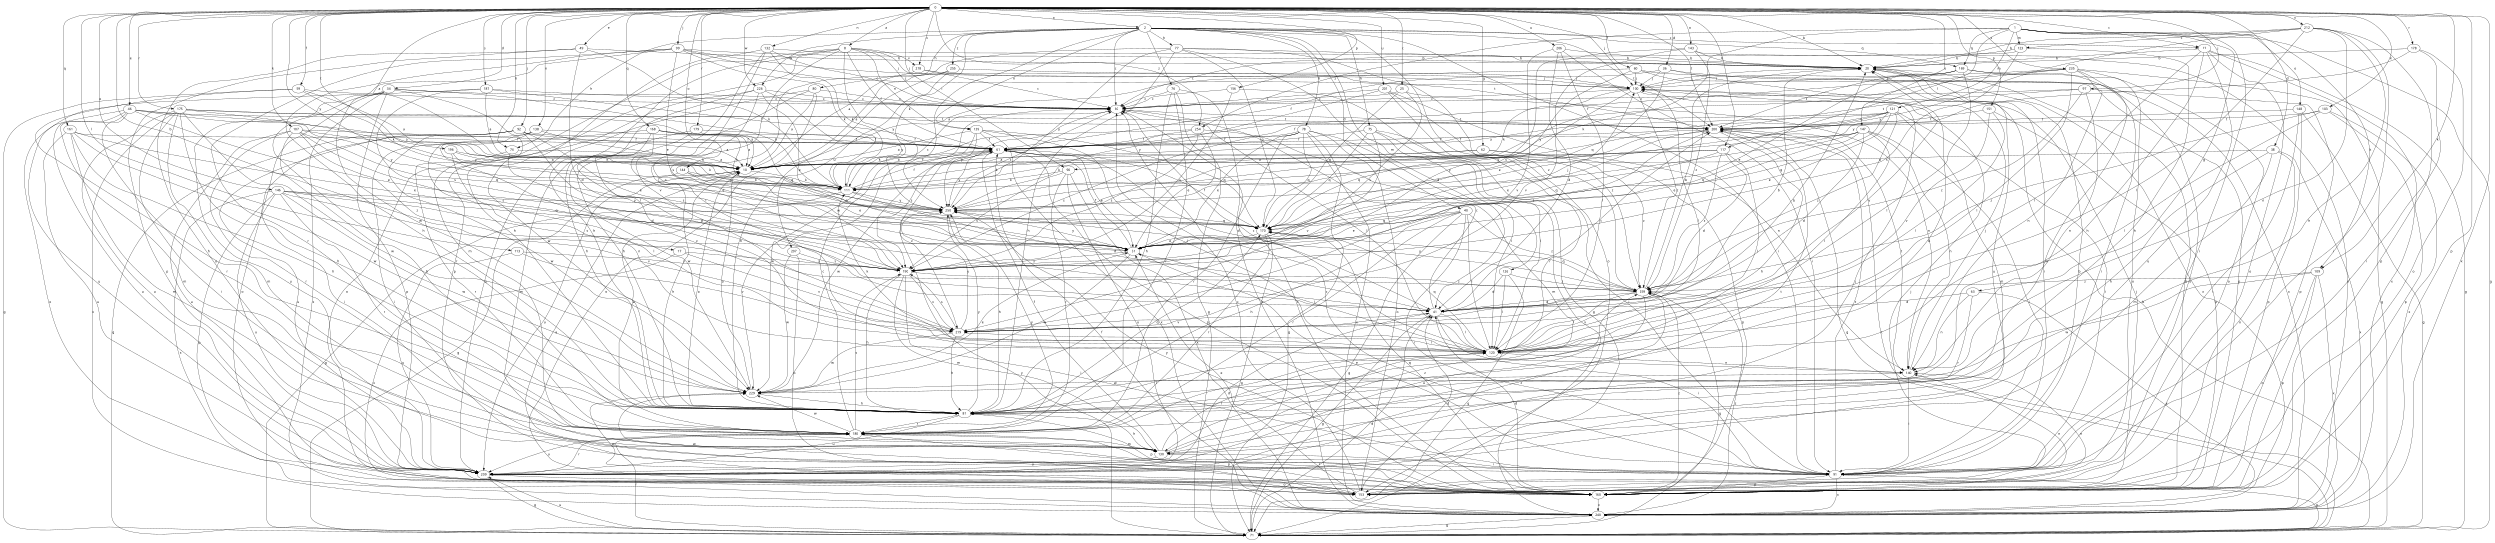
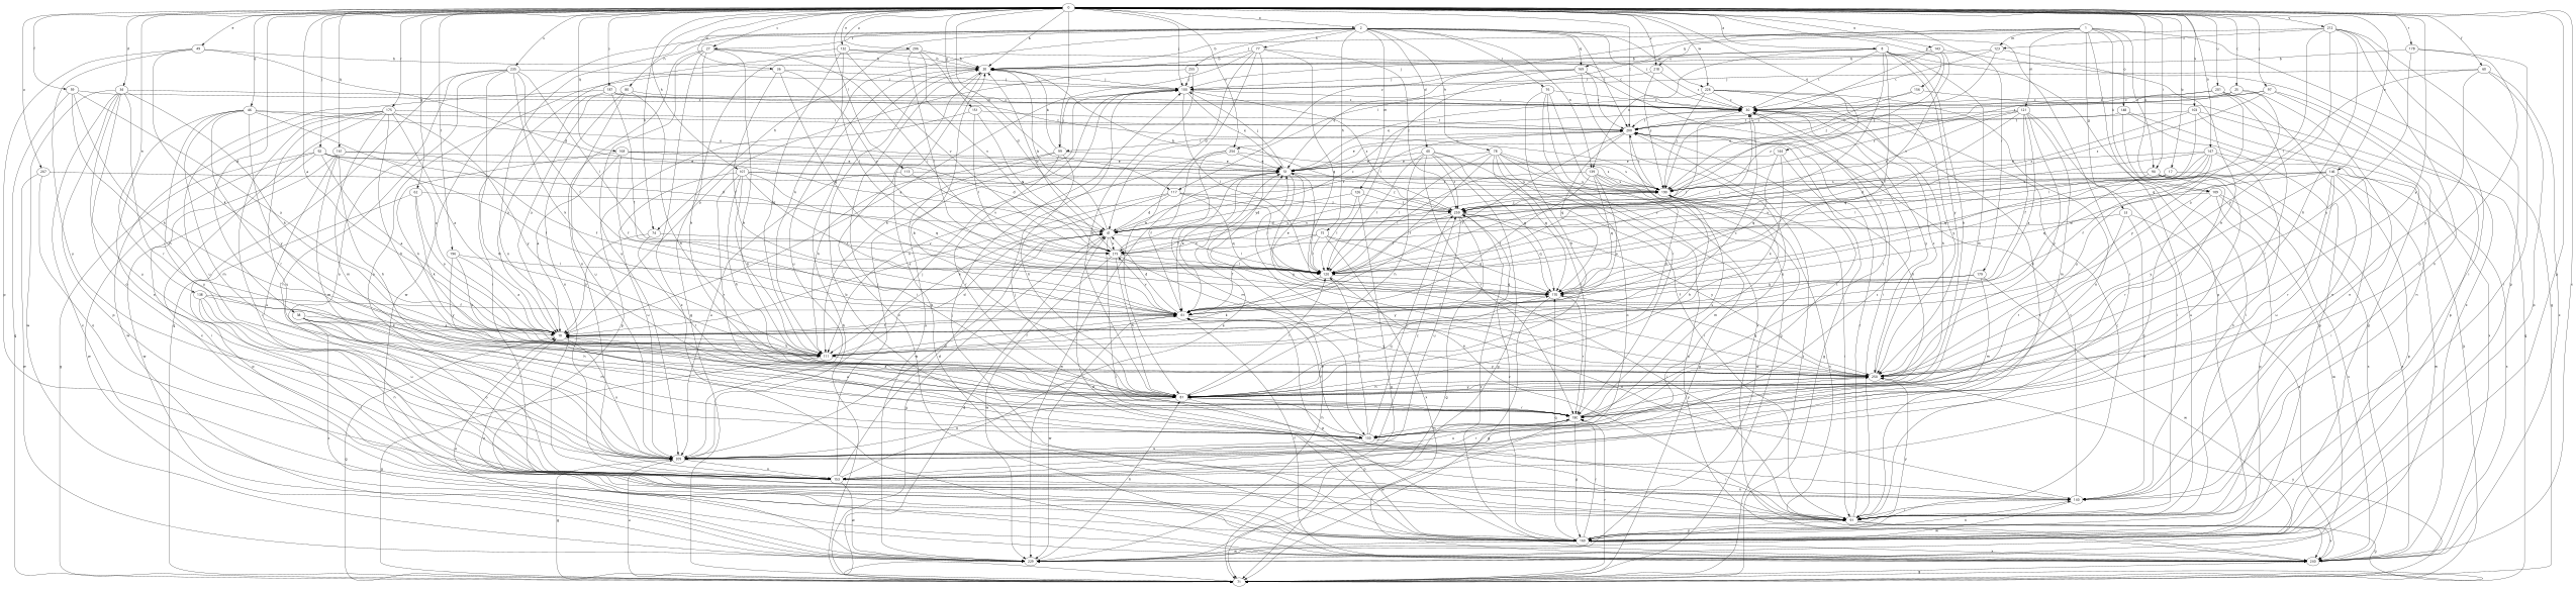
  strict digraph {
    fontname="Noto Sans"
    node [fontname="Noto Sans"]
    edge [fontname="Noto Sans"]
    0
    2
    8
    10
    17
    20
    25
    27
    34
    36
    38
    46
    49
    59
    60
    62
    74
    90
    92
    97
    99
    100
    103
    107
    109
    113
    117
    132
    138
    143
    144
    146
    147
    151
    156
    160
    161
    168
    175
    178
    179
    187
    196
    200
    201
    206
    207
    212
    218
    226
    235
    240
    250
    254
    91
    169
    30
    40
    75
    76
    77
    78
    80
    111
    126
    139
    n67 [label=153]
    229
    255
    61
    81
    120
    130
    71
    209
    190
    219
    140
    170
    180
    51
    41
    259
    123
    1
    63
    121
    148
    0 -> 2 [label=a]
    0 -> 8 [label=a]
    0 -> 10 [label=a]
    0 -> 17 [label=b]
    0 -> 20 [label=b]
    0 -> 25 [label=c]
    0 -> 27 [label=c]
    0 -> 34 [label=d]
    0 -> 36 [label=d]
    0 -> 38 [label=d]
    0 -> 46 [label=e]
    0 -> 49 [label=e]
    0 -> 59 [label=f]
    0 -> 60 [label=f]
    0 -> 62 [label=g]
    0 -> 74 [label=h]
    0 -> 90 [label=i]
    0 -> 92 [label=j]
    0 -> 97 [label=j]
    0 -> 99 [label=j]
    0 -> 100 [label=j]
    0 -> 103 [label=k]
    0 -> 107 [label=k]
    0 -> 109 [label=k]
    0 -> 113 [label=l]
    0 -> 117 [label=l]
    0 -> 132 [label=n]
    0 -> 138 [label=n]
    0 -> 143 [label=o]
    0 -> 144 [label=o]
    0 -> 146 [label=o]
    0 -> 147 [label=o]
    0 -> 151 [label=p]
    0 -> 156 [label=p]
    0 -> 160 [label=p]
    0 -> 161 [label=q]
    0 -> 168 [label=q]
    0 -> 175 [label=r]
    0 -> 178 [label=r]
    0 -> 179 [label=r]
    0 -> 187 [label=s]
    0 -> 196 [label=t]
    0 -> 200 [label=t]
    0 -> 201 [label=u]
    0 -> 206 [label=u]
-   255 -> 207 [label=u]
+   0 -> 207 [label=u]
    0 -> 212 [label=v]
    0 -> 218 [label=v]
    0 -> 226 [label=w]
    0 -> 235 [label=x]
    0 -> 240 [label=x]
    0 -> 250 [label=y]
    0 -> 254 [label=z]
    2 -> 27 [label=c]
    2 -> 74 [label=h]
    2 -> 200 [label=t]
    2 -> 226 [label=w]
    2 -> 91 [label=i]
    2 -> 169 [label=q]
    2 -> 30 [label=c]
    2 -> 40 [label=d]
    2 -> 75 [label=h]
    2 -> 76 [label=r]
    2 -> 77 [label=h]
    2 -> 78 [label=h]
    2 -> 80 [label=h]
    2 -> 111 [label=k]
    2 -> 126 [label=m]
    2 -> 139 [label=n]
    2 -> n67 [label=o]
    2 -> 229 [label=w]
    2 -> 255 [label=z]
    8 -> 100 [label=j]
    8 -> 160 [label=p]
    8 -> 218 [label=v]
    8 -> 250 [label=y]
    8 -> 30 [label=c]
    8 -> 139 [label=n]
    8 -> 61 [label=f]
    8 -> 81 [label=h]
    8 -> 120 [label=l]
    8 -> 130 [label=m]
    10 -> 111 [label=k]
    10 -> 61 [label=f]
    10 -> 71 [label=g]
    10 -> 209 [label=u]
    17 -> 240 [label=x]
    17 -> 190 [label=s]
    17 -> 219 [label=v]
    20 -> 100 [label=j]
    20 -> 240 [label=x]
    20 -> 91 [label=i]
    20 -> 209 [label=u]
    25 -> 30 [label=c]
    25 -> 190 [label=s]
    25 -> 140 [label=n]
    25 -> 170 [label=q]
    27 -> 20 [label=b]
    27 -> 240 [label=x]
    27 -> n67 [label=o]
    27 -> 81 [label=h]
    27 -> 120 [label=l]
    27 -> 71 [label=g]
    27 -> 209 [label=u]
    34 -> 160 [label=p]
    34 -> 240 [label=x]
    34 -> 30 [label=c]
    34 -> 111 [label=k]
    34 -> n67 [label=o]
    34 -> 229 [label=w]
    34 -> 209 [label=u]
    34 -> 180 [label=r]
    36 -> 100 [label=j]
    36 -> n67 [label=o]
    36 -> 61 [label=f]
    36 -> 219 [label=v]
    36 -> 170 [label=q]
    38 -> 10 [label=a]
    38 -> 240 [label=x]
    38 -> n67 [label=o]
    38 -> 81 [label=h]
    38 -> 130 [label=m]
    46 -> 10 [label=a]
    46 -> 200 [label=t]
    46 -> 250 [label=y]
    46 -> n67 [label=o]
    46 -> 130 [label=m]
    46 -> 209 [label=u]
    46 -> 180 [label=r]
    46 -> 51 [label=e]
    49 -> 20 [label=b]
    49 -> 160 [label=p]
    49 -> 111 [label=k]
    49 -> 209 [label=u]
    49 -> 41 [label=d]
    59 -> 10 [label=a]
    59 -> 30 [label=c]
    59 -> 111 [label=k]
    59 -> 81 [label=h]
    59 -> 71 [label=g]
    60 -> 10 [label=a]
    60 -> 100 [label=j]
    60 -> 160 [label=p]
    60 -> 240 [label=x]
    60 -> 250 [label=y]
    62 -> 10 [label=a]
    62 -> 160 [label=p]
    62 -> 111 [label=k]
    62 -> 259 [label=z]
    74 -> 10 [label=a]
    74 -> 219 [label=v]
    74 -> 180 [label=r]
    90 -> 240 [label=x]
    90 -> 111 [label=k]
    90 -> 209 [label=u]
    90 -> 190 [label=s]
    90 -> 180 [label=r]
    92 -> 10 [label=a]
    92 -> 91 [label=i]
    92 -> 229 [label=w]
    92 -> 61 [label=f]
    92 -> 71 [label=g]
    92 -> 51 [label=e]
    92 -> 41 [label=d]
    97 -> 160 [label=p]
    97 -> 200 [label=t]
    97 -> 30 [label=c]
    97 -> 140 [label=n]
    97 -> 259 [label=z]
    99 -> 20 [label=b]
    99 -> 100 [label=j]
-   99 -> 200 [label=t]
+   200 -> 99 [label=t]
    99 -> 111 [label=k]
    99 -> 229 [label=w]
    99 -> 81 [label=h]
    99 -> 180 [label=r]
    99 -> 51 [label=e]
    100 -> 30 [label=c]
    100 -> 111 [label=k]
    100 -> 120 [label=l]
    100 -> 51 [label=e]
    100 -> 259 [label=z]
    103 -> 160 [label=p]
    103 -> 200 [label=t]
    103 -> 240 [label=x]
    103 -> 120 [label=l]
    103 -> 259 [label=z]
    107 -> 111 [label=k]
    107 -> 61 [label=f]
    107 -> 81 [label=h]
    107 -> 209 [label=u]
    107 -> 190 [label=s]
    107 -> 170 [label=q]
    107 -> 180 [label=r]
    107 -> 259 [label=z]
    109 -> 160 [label=p]
    109 -> 240 [label=x]
    109 -> n67 [label=o]
    109 -> 229 [label=w]
    109 -> 259 [label=z]
    113 -> 209 [label=u]
    113 -> 190 [label=s]
    113 -> 219 [label=v]
    117 -> 10 [label=a]
    117 -> 111 [label=k]
    117 -> 120 [label=l]
    117 -> 170 [label=q]
    117 -> 41 [label=d]
    117 -> 259 [label=z]
    132 -> 20 [label=b]
    132 -> 30 [label=c]
    132 -> 111 [label=k]
    132 -> 81 [label=h]
    132 -> 120 [label=l]
    132 -> 219 [label=v]
    138 -> 91 [label=i]
    138 -> 111 [label=k]
    138 -> 61 [label=f]
    138 -> 209 [label=u]
    138 -> 140 [label=n]
    143 -> 20 [label=b]
    143 -> 240 [label=x]
    143 -> 190 [label=s]
    143 -> 219 [label=v]
    143 -> 259 [label=z]
    144 -> 111 [label=k]
    144 -> 81 [label=h]
    144 -> 170 [label=q]
    144 -> 51 [label=e]
    146 -> 160 [label=p]
    146 -> 240 [label=x]
    146 -> 250 [label=y]
    146 -> 229 [label=w]
    146 -> 209 [label=u]
    146 -> 190 [label=s]
    146 -> 219 [label=v]
    146 -> 170 [label=q]
    146 -> 180 [label=r]
    147 -> 250 [label=y]
    147 -> 91 [label=i]
    147 -> 61 [label=f]
    147 -> 120 [label=l]
    147 -> 140 [label=n]
    147 -> 170 [label=q]
    147 -> 51 [label=e]
    147 -> 41 [label=d]
    151 -> 160 [label=p]
    151 -> 200 [label=t]
    151 -> 120 [label=l]
    151 -> 219 [label=v]
    156 -> 30 [label=c]
    156 -> 71 [label=g]
    156 -> 190 [label=s]
    160 -> 10 [label=a]
    160 -> 20 [label=b]
    160 -> 100 [label=j]
    160 -> 240 [label=x]
    160 -> 250 [label=y]
    160 -> 30 [label=c]
    160 -> 229 [label=w]
    160 -> 140 [label=n]
    160 -> 170 [label=q]
    160 -> 180 [label=r]
    160 -> 41 [label=d]
    160 -> 259 [label=z]
    161 -> 229 [label=w]
    161 -> 61 [label=f]
    161 -> 81 [label=h]
    161 -> 130 [label=m]
    161 -> 209 [label=u]
    161 -> 51 [label=e]
    168 -> 10 [label=a]
    168 -> 111 [label=k]
    168 -> 61 [label=f]
    168 -> 190 [label=s]
    168 -> 51 [label=e]
    168 -> 41 [label=d]
    175 -> 10 [label=a]
    175 -> 200 [label=t]
    175 -> 240 [label=x]
    175 -> 250 [label=y]
    175 -> 91 [label=i]
    175 -> 229 [label=w]
    175 -> 81 [label=h]
    175 -> 130 [label=m]
    175 -> 209 [label=u]
    178 -> 20 [label=b]
    178 -> 250 [label=y]
    178 -> 91 [label=i]
    178 -> n67 [label=o]
    179 -> 229 [label=w]
    179 -> 61 [label=f]
    179 -> 130 [label=m]
    179 -> 170 [label=q]
    187 -> 10 [label=a]
    187 -> 30 [label=c]
    187 -> 61 [label=f]
    187 -> 209 [label=u]
    187 -> 190 [label=s]
    196 -> 10 [label=a]
    196 -> 250 [label=y]
    196 -> 111 [label=k]
    196 -> 120 [label=l]
    200 -> 61 [label=f]
    200 -> 81 [label=h]
    200 -> 71 [label=g]
    200 -> 170 [label=q]
    200 -> 51 [label=e]
    201 -> 250 [label=y]
    201 -> 30 [label=c]
    201 -> 140 [label=n]
    201 -> 180 [label=r]
    201 -> 259 [label=z]
    206 -> 20 [label=b]
    206 -> 91 [label=i]
    206 -> 120 [label=l]
    206 -> 219 [label=v]
    206 -> 41 [label=d]
    207 -> n67 [label=o]
    207 -> 229 [label=w]
    207 -> 190 [label=s]
    212 -> 20 [label=b]
    212 -> 160 [label=p]
    212 -> 250 [label=y]
    212 -> 91 [label=i]
    212 -> 81 [label=h]
    212 -> 120 [label=l]
    212 -> 140 [label=n]
    212 -> 123 [label=c]
    218 -> 100 [label=j]
    218 -> 30 [label=c]
    218 -> 190 [label=s]
    226 -> 250 [label=y]
    226 -> 30 [label=c]
    226 -> n67 [label=o]
    226 -> 81 [label=h]
    226 -> 190 [label=s]
    226 -> 51 [label=e]
    235 -> 100 [label=j]
    235 -> 111 [label=k]
    235 -> n67 [label=o]
    235 -> 61 [label=f]
    235 -> 120 [label=l]
    235 -> 130 [label=m]
    235 -> 71 [label=g]
    235 -> 140 [label=n]
    240 -> 61 [label=f]
    240 -> 71 [label=g]
    240 -> 259 [label=z]
    250 -> 30 [label=c]
    250 -> 81 [label=h]
    250 -> 170 [label=q]
    254 -> 111 [label=k]
    254 -> 61 [label=f]
    254 -> 130 [label=m]
    254 -> 190 [label=s]
    254 -> 51 [label=e]
    91 -> 20 [label=b]
    91 -> 160 [label=p]
    91 -> 200 [label=t]
    91 -> 240 [label=x]
    91 -> 30 [label=c]
    91 -> 71 [label=g]
    91 -> 51 [label=e]
    169 -> 100 [label=j]
    169 -> 200 [label=t]
    169 -> 91 [label=i]
    169 -> n67 [label=o]
    169 -> 120 [label=l]
    169 -> 51 [label=e]
    30 -> 200 [label=t]
    30 -> 250 [label=y]
    30 -> 120 [label=l]
    40 -> 91 [label=i]
    40 -> 81 [label=h]
    40 -> 120 [label=l]
    40 -> 71 [label=g]
    40 -> 170 [label=q]
    40 -> 180 [label=r]
    40 -> 51 [label=e]
    40 -> 259 [label=z]
    75 -> 240 [label=x]
    75 -> 91 [label=i]
    75 -> 61 [label=f]
    75 -> 120 [label=l]
    75 -> 219 [label=v]
    75 -> 170 [label=q]
    76 -> 240 [label=x]
    76 -> 30 [label=c]
    76 -> 81 [label=h]
    76 -> 71 [label=g]
    76 -> 180 [label=r]
    77 -> 10 [label=a]
    77 -> 20 [label=b]
    77 -> 250 [label=y]
    77 -> 81 [label=h]
    77 -> 170 [label=q]
    77 -> 41 [label=d]
    77 -> 259 [label=z]
    78 -> 240 [label=x]
    78 -> n67 [label=o]
    78 -> 61 [label=f]
    78 -> 120 [label=l]
    78 -> 71 [label=g]
    78 -> 190 [label=s]
    78 -> 170 [label=q]
    78 -> 180 [label=r]
    78 -> 51 [label=e]
    80 -> 10 [label=a]
    80 -> 30 [label=c]
    80 -> n67 [label=o]
    80 -> 81 [label=h]
    80 -> 209 [label=u]
    111 -> 250 [label=y]
    111 -> 30 [label=c]
    111 -> 61 [label=f]
    111 -> 71 [label=g]
    111 -> 41 [label=d]
    126 -> 120 [label=l]
    126 -> 71 [label=g]
    126 -> 41 [label=d]
    126 -> 259 [label=z]
    139 -> 10 [label=a]
    139 -> 240 [label=x]
    139 -> 229 [label=w]
    139 -> 61 [label=f]
    139 -> 120 [label=l]
    139 -> 190 [label=s]
    139 -> 170 [label=q]
    n67 -> 100 [label=j]
    n67 -> 30 [label=c]
    n67 -> 229 [label=w]
    n67 -> 140 [label=n]
    n67 -> 51 [label=e]
    n67 -> 41 [label=d]
    229 -> 10 [label=a]
    229 -> 81 [label=h]
    229 -> 51 [label=e]
    255 -> 10 [label=a]
    255 -> 100 [label=j]
    255 -> 81 [label=h]
    61 -> 10 [label=a]
    61 -> 160 [label=p]
    61 -> 250 [label=y]
    61 -> 229 [label=w]
    61 -> 219 [label=v]
    61 -> 51 [label=e]
    61 -> 41 [label=d]
    81 -> 10 [label=a]
    81 -> 20 [label=b]
    81 -> 160 [label=p]
    81 -> 250 [label=y]
    81 -> 120 [label=l]
    81 -> 209 [label=u]
    81 -> 170 [label=q]
    81 -> 180 [label=r]
    120 -> 30 [label=c]
    120 -> 111 [label=k]
    120 -> 140 [label=n]
    120 -> 170 [label=q]
    130 -> 200 [label=t]
    130 -> 91 [label=i]
    130 -> 61 [label=f]
    130 -> 81 [label=h]
    130 -> 120 [label=l]
    130 -> 209 [label=u]
    130 -> 259 [label=z]
    71 -> 20 [label=b]
    71 -> 200 [label=t]
    71 -> 250 [label=y]
    71 -> 209 [label=u]
    71 -> 180 [label=r]
    71 -> 41 [label=d]
    209 -> 100 [label=j]
    209 -> n67 [label=o]
    209 -> 71 [label=g]
    209 -> 180 [label=r]
    209 -> 41 [label=d]
    209 -> 259 [label=z]
    190 -> 200 [label=t]
    190 -> 91 [label=i]
    190 -> 81 [label=h]
    190 -> 130 [label=m]
    190 -> 219 [label=v]
    190 -> 259 [label=z]
    219 -> 20 [label=b]
    219 -> 250 [label=y]
    219 -> 229 [label=w]
    219 -> 81 [label=h]
    219 -> 120 [label=l]
    219 -> 190 [label=s]
    140 -> 100 [label=j]
    140 -> 200 [label=t]
    140 -> 91 [label=i]
    140 -> 229 [label=w]
    170 -> 61 [label=f]
    170 -> 71 [label=g]
    170 -> 180 [label=r]
    170 -> 51 [label=e]
    180 -> 10 [label=a]
    180 -> 160 [label=p]
    180 -> 250 [label=y]
    180 -> 30 [label=c]
    180 -> 229 [label=w]
    180 -> 130 [label=m]
    180 -> 209 [label=u]
    180 -> 190 [label=s]
    51 -> 100 [label=j]
    51 -> 250 [label=y]
    51 -> 229 [label=w]
    51 -> 61 [label=f]
    51 -> 120 [label=l]
    51 -> 190 [label=s]
    41 -> 20 [label=b]
    41 -> 200 [label=t]
    41 -> 91 [label=i]
    41 -> 30 [label=c]
    41 -> 120 [label=l]
    41 -> 71 [label=g]
    41 -> 219 [label=v]
    259 -> 20 [label=b]
    259 -> 250 [label=y]
    259 -> 120 [label=l]
    259 -> 71 [label=g]
    259 -> 209 [label=u]
    259 -> 170 [label=q]
    259 -> 41 [label=d]
    123 -> 20 [label=b]
    123 -> 30 [label=c]
    123 -> 81 [label=h]
    123 -> 190 [label=s]
    1 -> 90 [label=i]
    1 -> 109 [label=k]
    1 -> 117 [label=l]
    1 -> 254 [label=z]
    1 -> 91 [label=i]
    1 -> 169 [label=q]
    1 -> 71 [label=g]
    1 -> 123 [label=m]
    1 -> 63 [label=g]
    1 -> 121 [label=m]
    1 -> 148 [label=o]
    63 -> 240 [label=x]
    63 -> 140 [label=n]
    63 -> 180 [label=r]
    63 -> 41 [label=d]
    121 -> 10 [label=a]
    121 -> 200 [label=t]
    121 -> 250 [label=y]
    121 -> 91 [label=i]
    121 -> 61 [label=f]
    121 -> 130 [label=m]
    121 -> 170 [label=q]
    121 -> 51 [label=e]
    121 -> 259 [label=z]
    148 -> 160 [label=p]
    148 -> 200 [label=t]
    148 -> 91 [label=i]
    148 -> 71 [label=g]
  }
